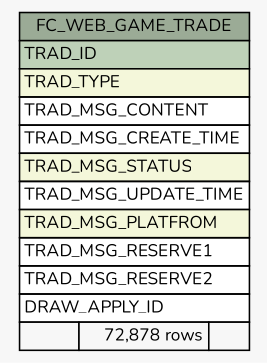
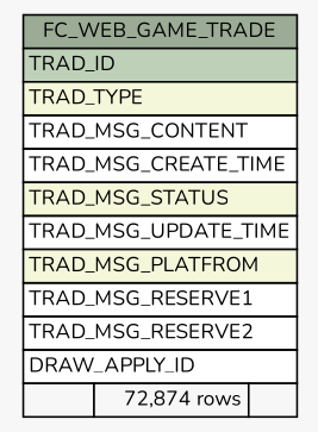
  digraph {
    bgcolor="#f7f7f7"
    fontname=Nunito
    fontsize=11
    nodesep=0.18
    rankdir=TB
    ranksep=0.46
-   n1 [fontname=Nunito fontsize=11 label=<     <TABLE BORDER="0" CELLBORDER="1" CELLSPACING="0" BGCOLOR="#ffffff">       <TR><TD COLSPAN="3" BGCOLOR="#9bab96" ALIGN="CENTER">FC_WEB_GAME_TRADE</TD></TR>       <TR><TD PORT="TRAD_ID" COLSPAN="3" BGCOLOR="#bed1b8" ALIGN="LEFT">TRAD_ID</TD></TR>       <TR><TD PORT="TRAD_TYPE" COLSPAN="3" BGCOLOR="#f4f7da" ALIGN="LEFT">TRAD_TYPE</TD></TR>       <TR><TD PORT="TRAD_MSG_CONTENT" COLSPAN="3" ALIGN="LEFT">TRAD_MSG_CONTENT</TD></TR>       <TR><TD PORT="TRAD_MSG_CREATE_TIME" COLSPAN="3" ALIGN="LEFT">TRAD_MSG_CREATE_TIME</TD></TR>       <TR><TD PORT="TRAD_MSG_STATUS" COLSPAN="3" BGCOLOR="#f4f7da" ALIGN="LEFT">TRAD_MSG_STATUS</TD></TR>       <TR><TD PORT="TRAD_MSG_UPDATE_TIME" COLSPAN="3" ALIGN="LEFT">TRAD_MSG_UPDATE_TIME</TD></TR>       <TR><TD PORT="TRAD_MSG_PLATFROM" COLSPAN="3" BGCOLOR="#f4f7da" ALIGN="LEFT">TRAD_MSG_PLATFROM</TD></TR>       <TR><TD PORT="TRAD_MSG_RESERVE1" COLSPAN="3" ALIGN="LEFT">TRAD_MSG_RESERVE1</TD></TR>       <TR><TD PORT="TRAD_MSG_RESERVE2" COLSPAN="3" ALIGN="LEFT">TRAD_MSG_RESERVE2</TD></TR>       <TR><TD PORT="DRAW_APPLY_ID" COLSPAN="3" ALIGN="LEFT">DRAW_APPLY_ID</TD></TR>       <TR><TD ALIGN="LEFT" BGCOLOR="#f7f7f7">  </TD><TD ALIGN="RIGHT" BGCOLOR="#f7f7f7">72,878 rows</TD><TD ALIGN="RIGHT" BGCOLOR="#f7f7f7">  </TD></TR>     </TABLE>> shape=plaintext]
+   n1 [fontname=Nunito fontsize=11 label=<     <TABLE BORDER="0" CELLBORDER="1" CELLSPACING="0" BGCOLOR="#ffffff">       <TR><TD COLSPAN="3" BGCOLOR="#9bab96" ALIGN="CENTER">FC_WEB_GAME_TRADE</TD></TR>       <TR><TD PORT="TRAD_ID" COLSPAN="3" BGCOLOR="#bed1b8" ALIGN="LEFT">TRAD_ID</TD></TR>       <TR><TD PORT="TRAD_TYPE" COLSPAN="3" BGCOLOR="#f4f7da" ALIGN="LEFT">TRAD_TYPE</TD></TR>       <TR><TD PORT="TRAD_MSG_CONTENT" COLSPAN="3" ALIGN="LEFT">TRAD_MSG_CONTENT</TD></TR>       <TR><TD PORT="TRAD_MSG_CREATE_TIME" COLSPAN="3" ALIGN="LEFT">TRAD_MSG_CREATE_TIME</TD></TR>       <TR><TD PORT="TRAD_MSG_STATUS" COLSPAN="3" BGCOLOR="#f4f7da" ALIGN="LEFT">TRAD_MSG_STATUS</TD></TR>       <TR><TD PORT="TRAD_MSG_UPDATE_TIME" COLSPAN="3" ALIGN="LEFT">TRAD_MSG_UPDATE_TIME</TD></TR>       <TR><TD PORT="TRAD_MSG_PLATFROM" COLSPAN="3" BGCOLOR="#f4f7da" ALIGN="LEFT">TRAD_MSG_PLATFROM</TD></TR>       <TR><TD PORT="TRAD_MSG_RESERVE1" COLSPAN="3" ALIGN="LEFT">TRAD_MSG_RESERVE1</TD></TR>       <TR><TD PORT="TRAD_MSG_RESERVE2" COLSPAN="3" ALIGN="LEFT">TRAD_MSG_RESERVE2</TD></TR>       <TR><TD PORT="DRAW_APPLY_ID" COLSPAN="3" ALIGN="LEFT">DRAW_APPLY_ID</TD></TR>       <TR><TD ALIGN="LEFT" BGCOLOR="#f7f7f7">  </TD><TD ALIGN="RIGHT" BGCOLOR="#f7f7f7">72,874 rows</TD><TD ALIGN="RIGHT" BGCOLOR="#f7f7f7">  </TD></TR>     </TABLE>> shape=plaintext]
  }
